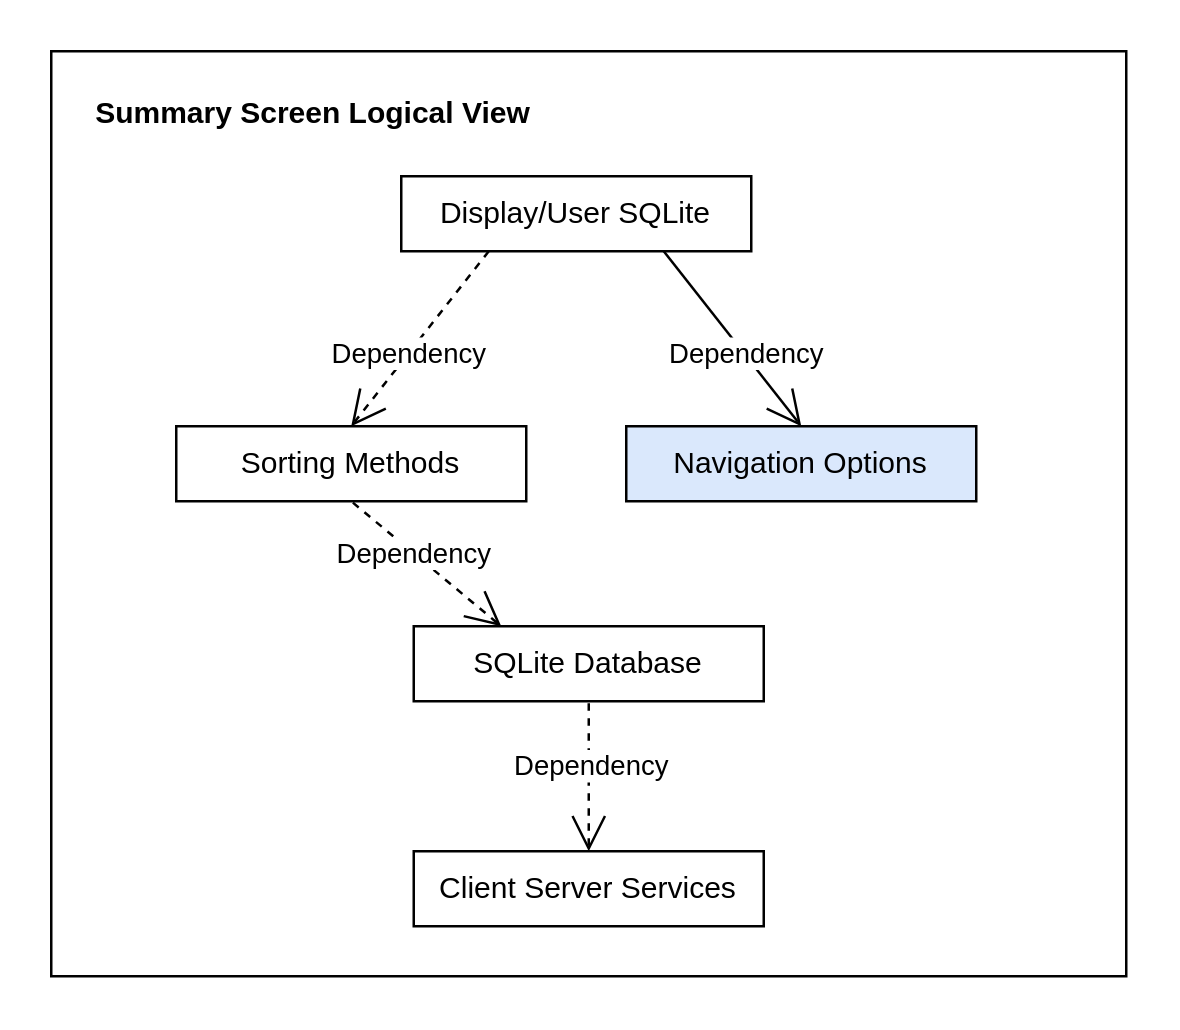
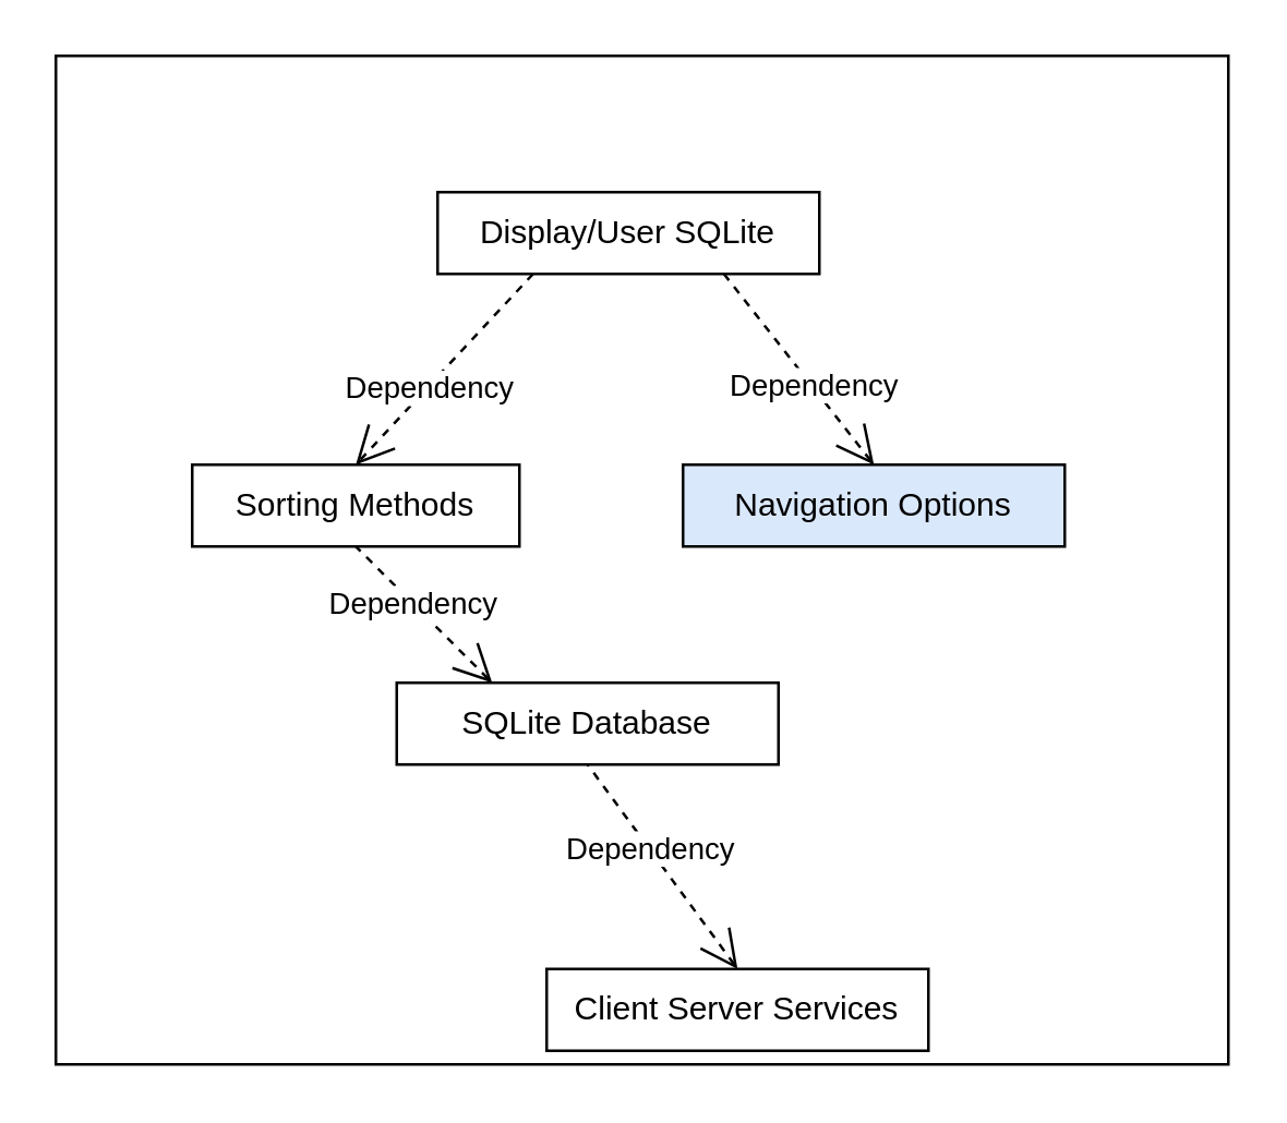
  <mxCell id="0" />
  <mxCell id="1" parent="0" />
  <mxCell id="2" value="" style="rounded=0;whiteSpace=wrap;html=1;" vertex="1" parent="1"><mxGeometry x="20" y="20" width="430" height="370" as="geometry" /></mxCell>
- <mxCell id="3" value="&lt;b&gt;Summary Screen Logical View&lt;/b&gt;" style="text;html=1;strokeColor=none;fillColor=none;align=center;verticalAlign=middle;whiteSpace=wrap;rounded=0;" vertex="1" parent="1"><mxGeometry x="30" y="30" width="190" height="30" as="geometry" /></mxCell>
  <mxCell id="4" value="Display/User SQLite" style="rounded=0;whiteSpace=wrap;html=1;" vertex="1" parent="1"><mxGeometry x="160" y="70" width="140" height="30" as="geometry" /></mxCell>
- <mxCell id="5" value="Sorting Methods" style="rounded=0;whiteSpace=wrap;html=1;" vertex="1" parent="1"><mxGeometry x="70" y="170" width="140" height="30" as="geometry" /></mxCell>
+ <mxCell id="5" value="Sorting Methods" style="rounded=0;whiteSpace=wrap;html=1;" vertex="1" parent="1"><mxGeometry x="70" y="170" width="120" height="30" as="geometry" /></mxCell>
  <mxCell id="6" value="Navigation Options" style="rounded=0;whiteSpace=wrap;html=1;fillColor=#dae8fc;" vertex="1" parent="1"><mxGeometry x="250" y="170" width="140" height="30" as="geometry" /></mxCell>
- <mxCell id="7" value="SQLite Database" style="rounded=0;whiteSpace=wrap;html=1;" vertex="1" parent="1"><mxGeometry x="165" y="250" width="140" height="30" as="geometry" /></mxCell>
- <mxCell id="8" value="Client Server Services" style="rounded=0;whiteSpace=wrap;html=1;" vertex="1" parent="1"><mxGeometry x="165" y="340" width="140" height="30" as="geometry" /></mxCell>
+ <mxCell id="7" value="SQLite Database" style="rounded=0;whiteSpace=wrap;html=1;" vertex="1" parent="1"><mxGeometry x="145" y="250" width="140" height="30" as="geometry" /></mxCell>
+ <mxCell id="8" value="Client Server Services" style="rounded=0;whiteSpace=wrap;html=1;" vertex="1" parent="1"><mxGeometry x="200" y="355" width="140" height="30" as="geometry" /></mxCell>
  <mxCell id="9" value="" style="endArrow=open;endSize=12;dashed=1;html=1;exitX=0.25;exitY=1;exitDx=0;exitDy=0;entryX=0.5;entryY=0;entryDx=0;entryDy=0;" edge="1" parent="1" source="4" target="5"><mxGeometry width="160" relative="1" as="geometry"><mxPoint x="55" y="280" as="sourcePoint" /><mxPoint x="160" y="190" as="targetPoint" /><Array as="points" /></mxGeometry></mxCell>
  <mxCell id="10" value="Dependency" style="edgeLabel;html=1;align=center;verticalAlign=middle;resizable=0;points=[];" vertex="1" connectable="0" parent="9"><mxGeometry x="0.175" relative="1" as="geometry"><mxPoint as="offset" /></mxGeometry></mxCell>
- <mxCell id="11" value="" style="endArrow=open;endSize=12;dashed=0;html=1;exitX=0.75;exitY=1;exitDx=0;exitDy=0;entryX=0.5;entryY=0;entryDx=0;entryDy=0;" edge="1" parent="1" source="4" target="6"><mxGeometry width="160" relative="1" as="geometry"><mxPoint x="190" y="225" as="sourcePoint" /><mxPoint x="550" y="110" as="targetPoint" /><Array as="points" /></mxGeometry></mxCell>
+ <mxCell id="11" value="" style="endArrow=open;endSize=12;dashed=1;html=1;exitX=0.75;exitY=1;exitDx=0;exitDy=0;entryX=0.5;entryY=0;entryDx=0;entryDy=0;" edge="1" parent="1" source="4" target="6"><mxGeometry width="160" relative="1" as="geometry"><mxPoint x="190" y="225" as="sourcePoint" /><mxPoint x="550" y="110" as="targetPoint" /><Array as="points" /></mxGeometry></mxCell>
  <mxCell id="12" value="Dependency" style="edgeLabel;html=1;align=center;verticalAlign=middle;resizable=0;points=[];" vertex="1" connectable="0" parent="11"><mxGeometry x="0.175" relative="1" as="geometry"><mxPoint as="offset" /></mxGeometry></mxCell>
  <mxCell id="13" value="" style="endArrow=none;endSize=12;dashed=1;html=1;exitX=0.25;exitY=0;exitDx=0;exitDy=0;entryX=0.5;entryY=1;entryDx=0;entryDy=0;startArrow=open;startFill=0;endFill=0;startSize=12;" edge="1" parent="1" source="7" target="5"><mxGeometry width="160" relative="1" as="geometry"><mxPoint x="110" y="260" as="sourcePoint" /><mxPoint x="210" y="220" as="targetPoint" /><Array as="points" /></mxGeometry></mxCell>
  <mxCell id="14" value="Dependency" style="edgeLabel;html=1;align=center;verticalAlign=middle;resizable=0;points=[];" vertex="1" connectable="0" parent="13"><mxGeometry x="0.175" relative="1" as="geometry"><mxPoint as="offset" /></mxGeometry></mxCell>
  <mxCell id="15" value="" style="endArrow=none;endSize=12;dashed=1;html=1;exitX=0.5;exitY=0;exitDx=0;exitDy=0;entryX=0.5;entryY=1;entryDx=0;entryDy=0;startArrow=open;startFill=0;endFill=0;startSize=12;" edge="1" parent="1" source="8" target="7"><mxGeometry width="160" relative="1" as="geometry"><mxPoint x="170" y="190" as="sourcePoint" /><mxPoint x="270" y="150" as="targetPoint" /><Array as="points" /></mxGeometry></mxCell>
  <mxCell id="16" value="Dependency" style="edgeLabel;html=1;align=center;verticalAlign=middle;resizable=0;points=[];" vertex="1" connectable="0" parent="15"><mxGeometry x="0.175" relative="1" as="geometry"><mxPoint as="offset" /></mxGeometry></mxCell>
